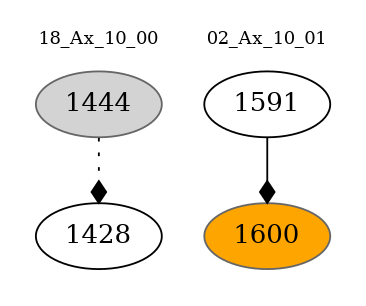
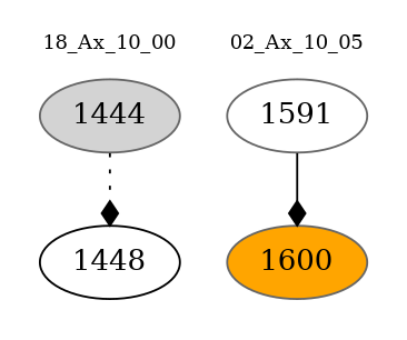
  digraph {
    fontname="DejaVu Serif"
    node [color=gray40 fillcolor=white fontname="DejaVu Serif" style=filled]
    edge [arrowhead=diamond color=black fontname="DejaVu Serif"]
    n1 [fillcolor=lightgrey label=1444]
-   n2 [color=black label=1428]
-   n3 [color=black label=1591]
+   n2 [color=black label=1448]
+   n3 [label=1591]
    n4 [fillcolor=orange label=1600]
    subgraph cluster_1 {
      color=white
      fontsize=10
      label="18_Ax_10_00"
      n1
      n2
    }
    subgraph cluster_2 {
      color=white
      fontsize=10
-     label="02_Ax_10_01"
+     label="02_Ax_10_05"
      n3
      n4
    }
    n1 -> n2 [style=dotted]
    n3 -> n4 [style=solid]
  }
